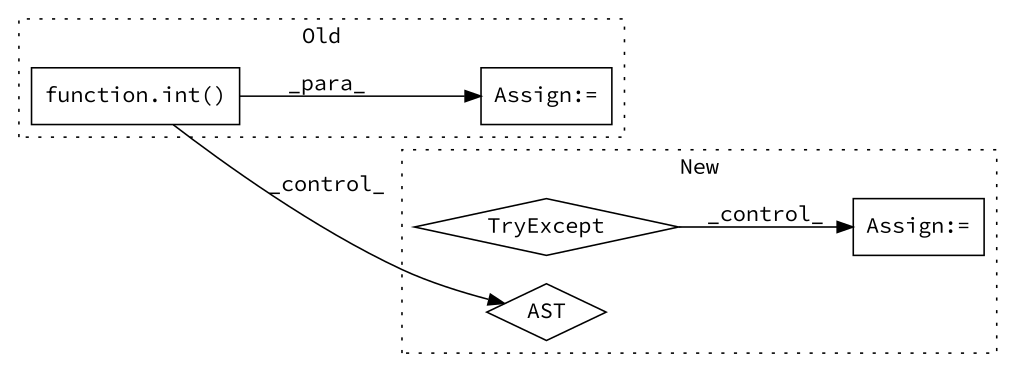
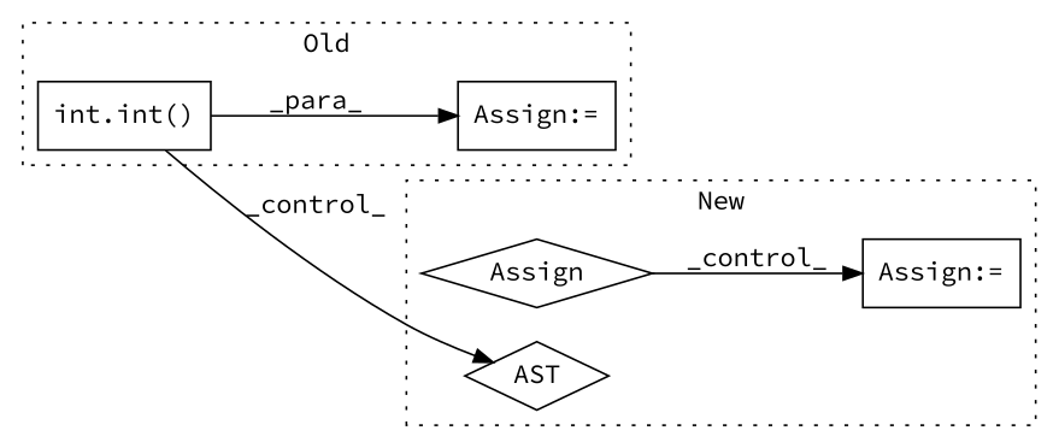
  digraph {
    fontname="Source Code Pro"
    rankdir=LR
    node [a=68 fontname="Source Code Pro" l=3 shape=box]
    edge [fontname="Source Code Pro"]
-   n1 [a=75 l="4,1" label="function.int()" s="190,224"]
+   n1 [a=75 l="4,1" label="int.int()" s="190,224"]
    n2 [label="Assign:=" s=187]
-   n3 [a=71 l=17 label=TryExcept s=166 shape=diamond]
+   n3 [a=71 l=17 label=Assign s=166 shape=diamond]
    n4 [a=2 l="7,0" label=AST s="393,0" shape=diamond]
    n5 [label="Assign:=" s=186]
    subgraph cluster_1 {
      label=Old
      style=dotted
      n1
      n2
    }
    subgraph cluster_2 {
      label=New
      style=dotted
      n3
      n4
      n5
    }
    n1 -> n2 [label=_para_]
    n1 -> n4 [label=_control_]
    n3 -> n5 [label=_control_]
  }
